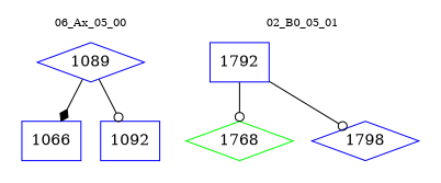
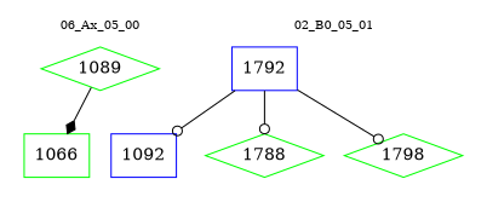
  digraph {
    node [color=blue fillcolor=white shape=diamond style=filled]
    edge [arrowhead=odot color=black]
-   n1 [label=1089]
-   n2 [label=1066 shape=box]
+   n1 [color=green label=1089]
+   n2 [color=green label=1066 shape=box]
    n3 [label=1092 shape=box]
    n4 [label=1792 shape=box]
-   n5 [color=green label=1768]
-   n6 [label=1798]
+   n5 [color=green label=1788]
+   n6 [color=green label=1798]
    subgraph cluster_1 {
      color=white
      fontsize=10
      label="06_Ax_05_00"
      n1
      n2
      n3
    }
    subgraph cluster_2 {
      color=white
      fontsize=10
      label="02_B0_05_01"
      n4
      n5
      n6
    }
    n1 -> n2 [arrowhead=diamond]
-   n1 -> n3
+   n4 -> n3
    n4 -> n5
    n4 -> n6
  }
